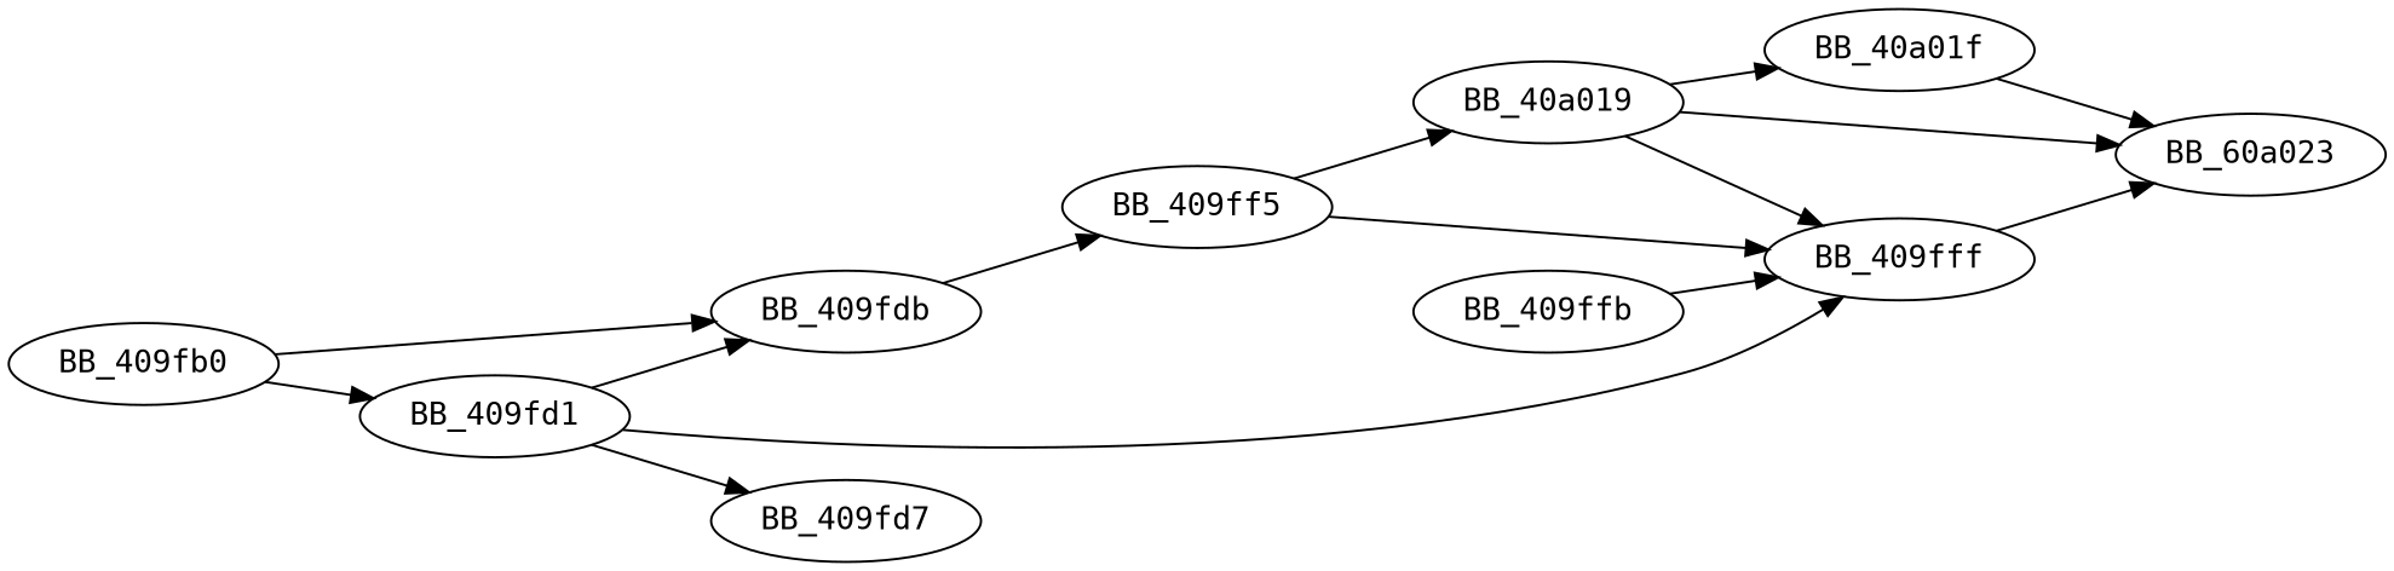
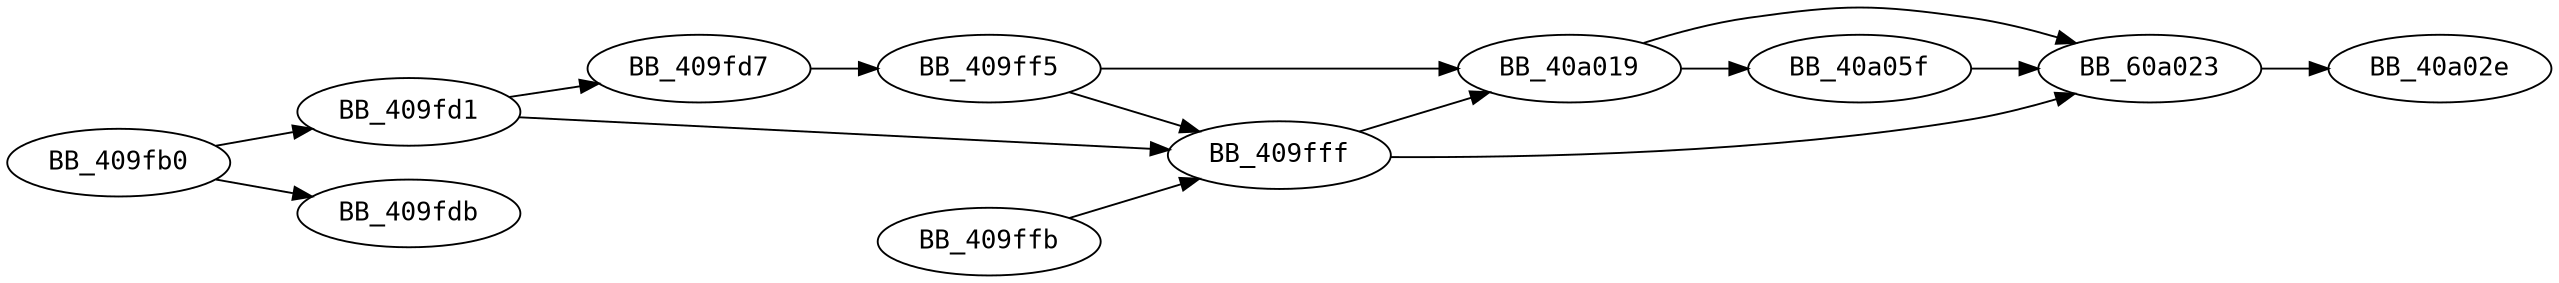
  digraph {
    fontname="DejaVu Sans Mono"
    rankdir=LR
    node [fontname="DejaVu Sans Mono"]
    edge [fontname="DejaVu Sans Mono"]
    BB_409fb0
    BB_409fd1
    BB_409fdb
    BB_409fd7
    BB_409fff
    BB_409ff5
    BB_40a019
    n8 [label=BB_60a023]
    BB_409ffb
-   BB_40a01f
+   BB_40a01f [label=BB_40a05f]
+   BB_40a02e
    BB_409fb0 -> BB_409fd1
    BB_409fb0 -> BB_409fdb
-   BB_409fd1 -> BB_409fdb
    BB_409fd1 -> BB_409fd7
    BB_409fd1 -> BB_409fff
-   BB_409fdb -> BB_409ff5
-   BB_40a019 -> BB_409fff
+   BB_409fd7 -> BB_409ff5
+   BB_409fff -> BB_40a019
    BB_409fff -> n8
    BB_409ff5 -> BB_409fff
    BB_409ff5 -> BB_40a019
    BB_40a019 -> n8
    BB_40a019 -> BB_40a01f
+   n8 -> BB_40a02e
    BB_409ffb -> BB_409fff
    BB_40a01f -> n8
  }
